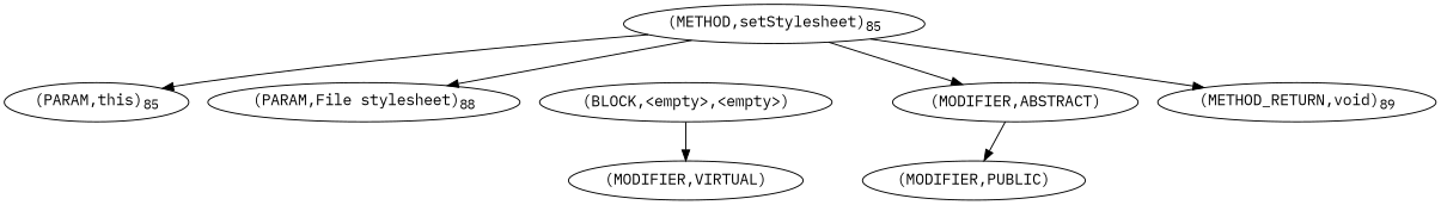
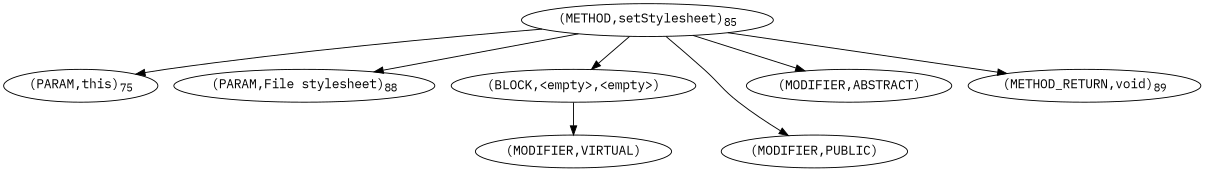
  digraph {
    fontname="IBM Plex Mono"
    node [fontname="IBM Plex Mono"]
    edge [fontname="IBM Plex Mono"]
    n1 [label=<(METHOD,setStylesheet)<SUB>85</SUB>>]
-   n2 [label=<(PARAM,this)<SUB>85</SUB>>]
+   n2 [label=<(PARAM,this)<SUB>75</SUB>>]
    n3 [label=<(PARAM,File stylesheet)<SUB>88</SUB>>]
    n4 [label=<(BLOCK,&lt;empty&gt;,&lt;empty&gt;)>]
    n5 [label=<(MODIFIER,PUBLIC)>]
    n6 [label=<(MODIFIER,ABSTRACT)>]
    n7 [label=<(METHOD_RETURN,void)<SUB>89</SUB>>]
    n8 [label=<(MODIFIER,VIRTUAL)>]
    n1 -> n2
    n1 -> n3
-   n6 -> n5
+   n1 -> n4
+   n1 -> n5
    n1 -> n6
    n1 -> n7
    n4 -> n8
  }
